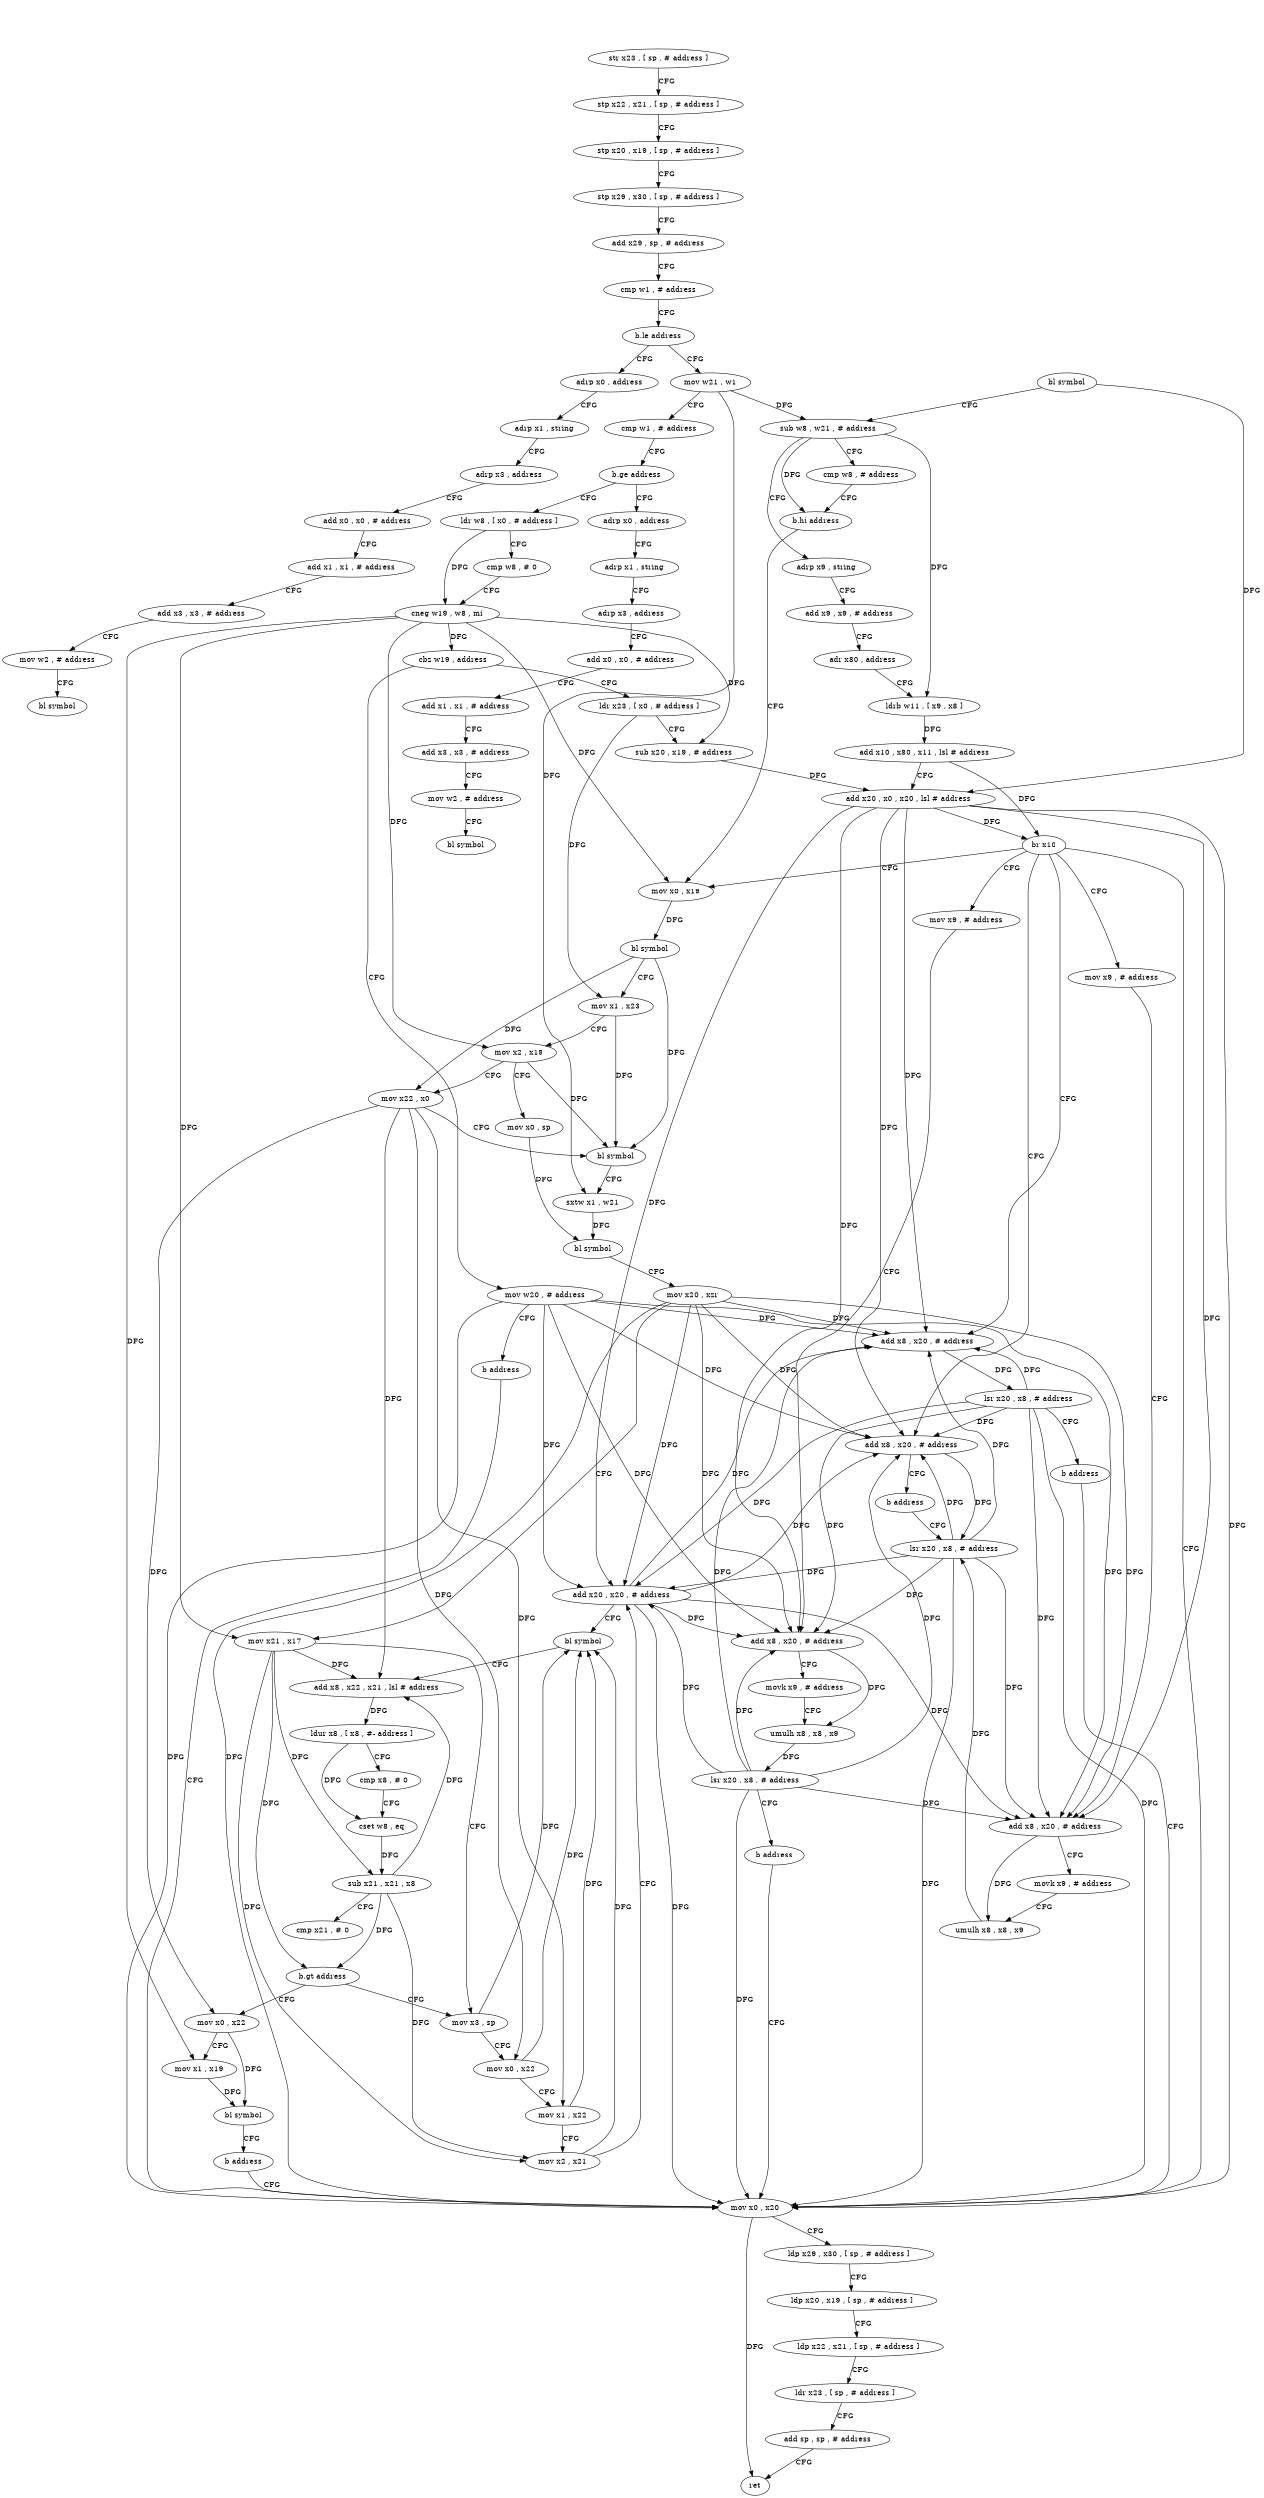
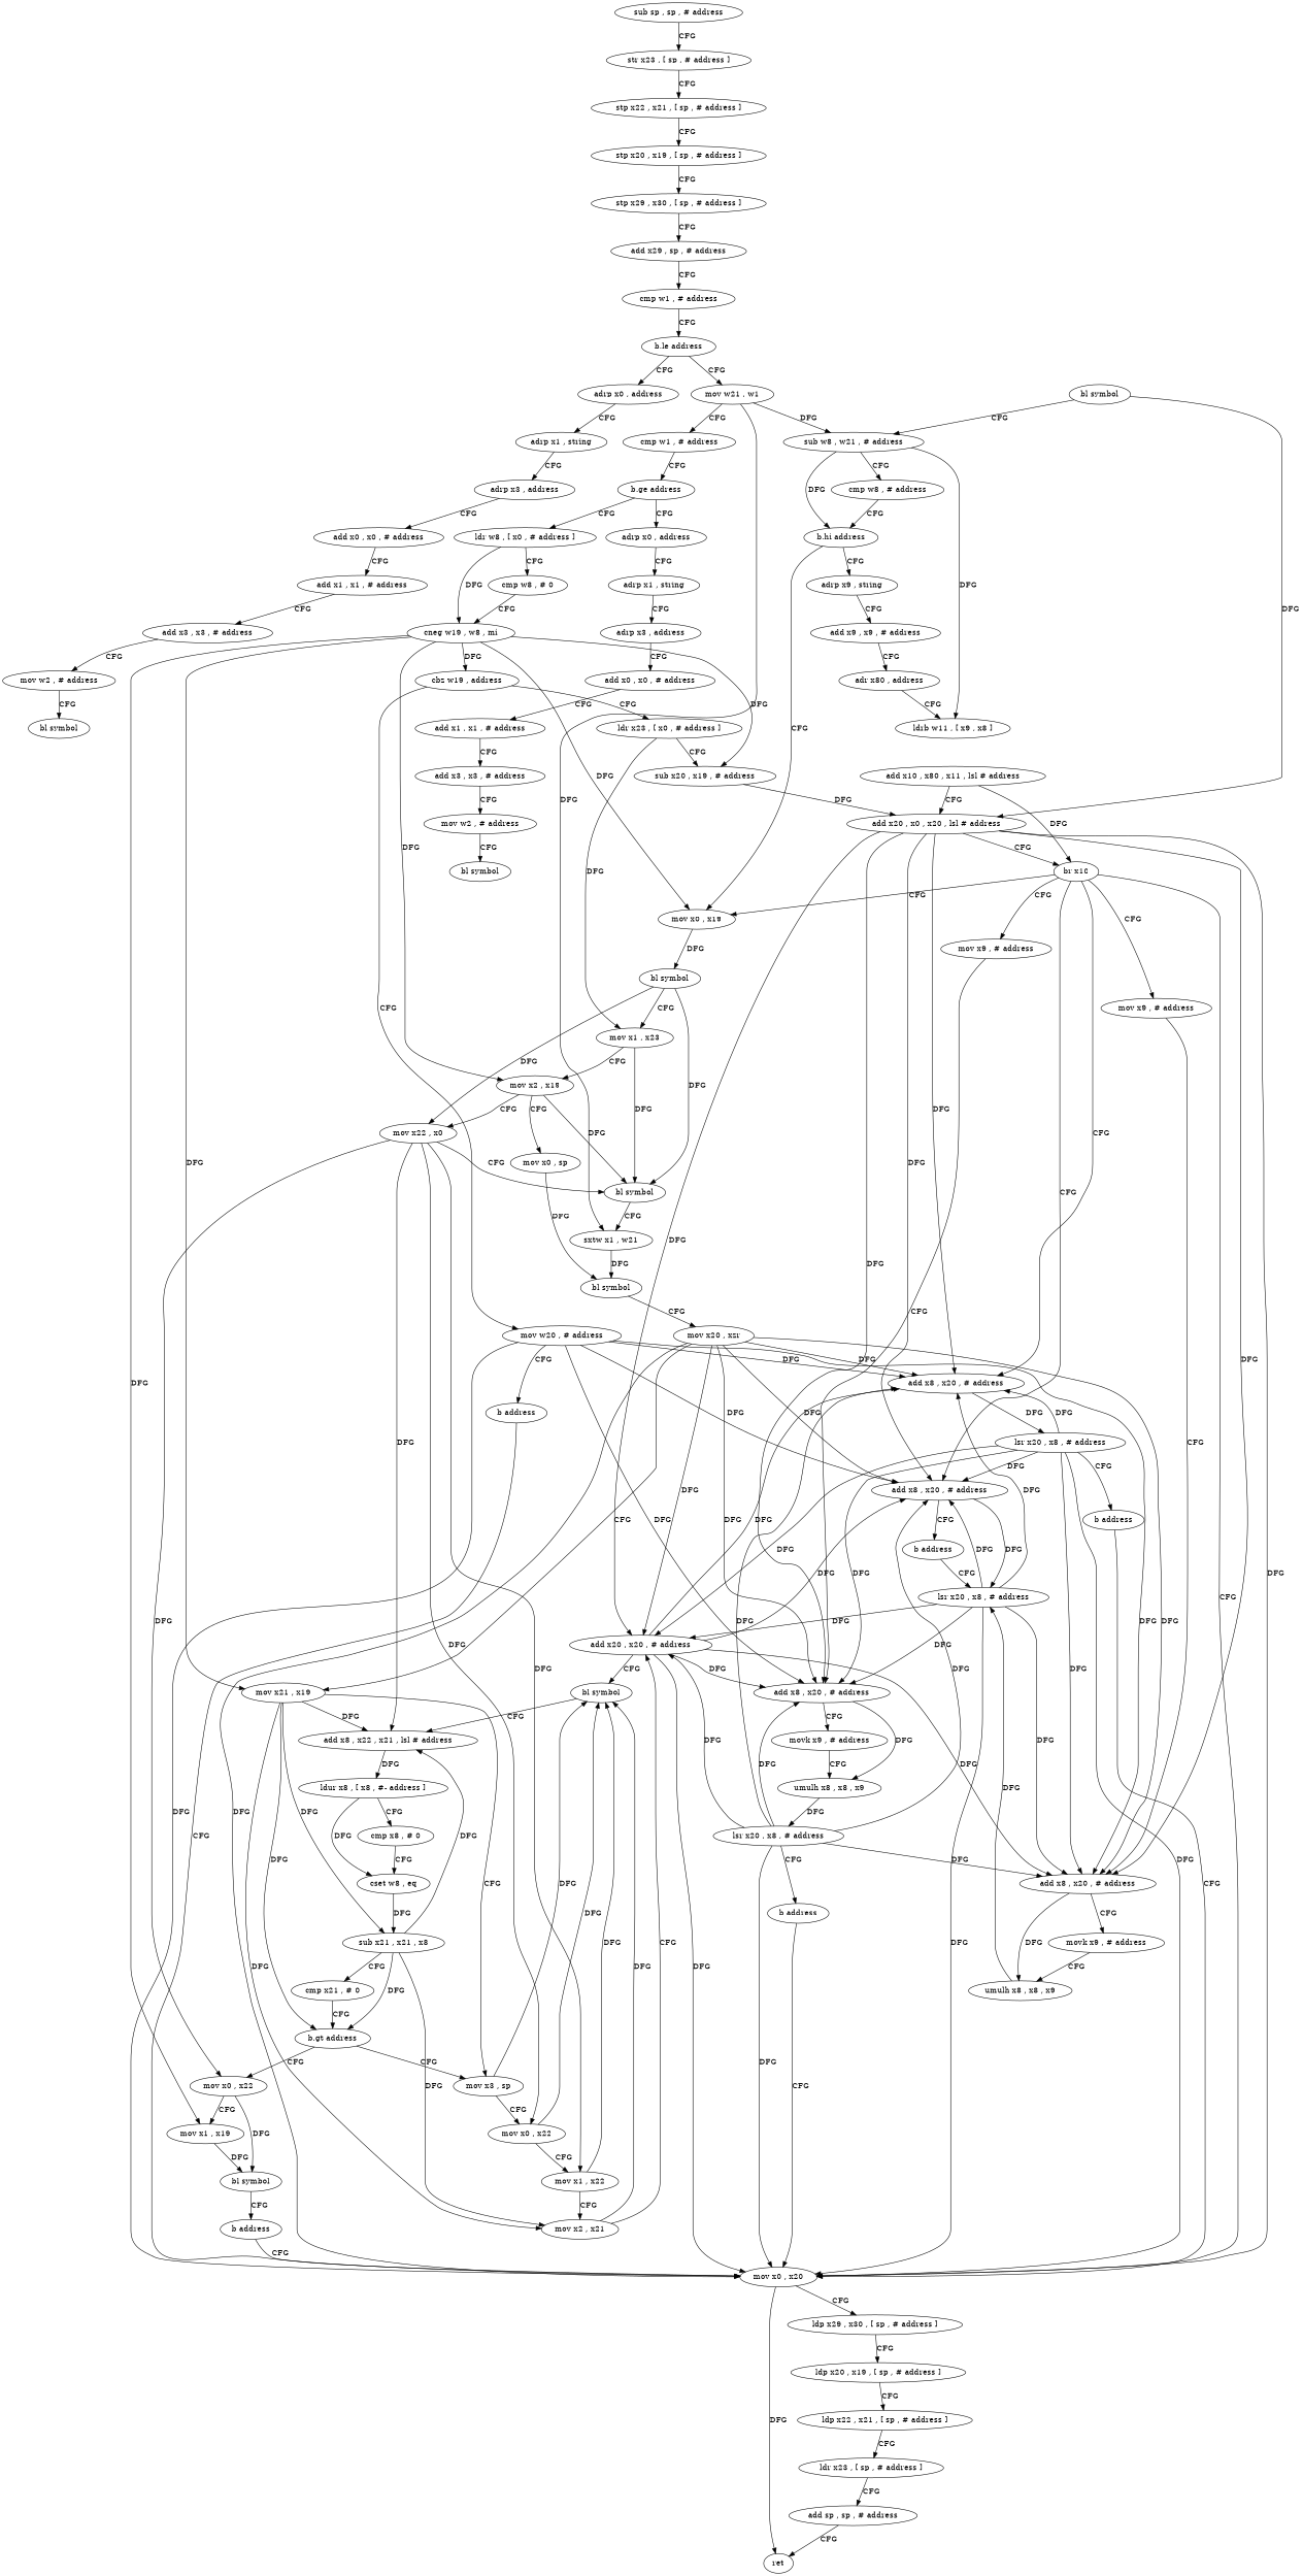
  digraph {
+   n1 [label="sub sp , sp , # address"]
    n2 [label="str x23 , [ sp , # address ]"]
    n3 [label="stp x22 , x21 , [ sp , # address ]"]
    n4 [label="stp x20 , x19 , [ sp , # address ]"]
    n5 [label="stp x29 , x30 , [ sp , # address ]"]
    n6 [label="add x29 , sp , # address"]
    n7 [label="cmp w1 , # address"]
    n8 [label="b.le address"]
    n9 [label="adrp x0 , address"]
    n10 [label="mov w21 , w1"]
    n11 [label="adrp x1 , string"]
    n12 [label="cmp w1 , # address"]
    n13 [label="sub w8 , w21 , # address"]
    n14 [label="sxtw x1 , w21"]
    n15 [label="adrp x3 , address"]
    n16 [label="b.ge address"]
    n17 [label="cmp w8 , # address"]
    n18 [label="b.hi address"]
    n19 [label="ldrb w11 , [ x9 , x8 ]"]
    n20 [label="bl symbol"]
    n21 [label="add x0 , x0 , # address"]
    n22 [label="add x1 , x1 , # address"]
    n23 [label="add x3 , x3 , # address"]
    n24 [label="mov w2 , # address"]
    n25 [label="bl symbol"]
    n26 [label="adrp x0 , address"]
    n27 [label="ldr w8 , [ x0 , # address ]"]
    n28 [label="adrp x1 , string"]
    n29 [label="cmp w8 , # 0"]
    n30 [label="cneg w19 , w8 , mi"]
    n31 [label="adrp x3 , address"]
    n32 [label="cbz w19 , address"]
    n33 [label="sub x20 , x19 , # address"]
    n34 [label="mov x0 , x19"]
    n35 [label="mov x2 , x19"]
-   n36 [label="mov x21 , x17"]
+   n36 [label="mov x21 , x19"]
    n37 [label="mov x1 , x19"]
    n38 [label="add x0 , x0 , # address"]
    n39 [label="add x1 , x1 , # address"]
    n40 [label="add x3 , x3 , # address"]
    n41 [label="mov w2 , # address"]
    n42 [label="bl symbol"]
    n43 [label="mov w20 , # address"]
    n44 [label="ldr x23 , [ x0 , # address ]"]
    n45 [label="add x20 , x0 , x20 , lsl # address"]
    n46 [label="bl symbol"]
    n47 [label="mov x22 , x0"]
    n48 [label="bl symbol"]
    n49 [label="mov x0 , sp"]
    n50 [label="add x8 , x22 , x21 , lsl # address"]
    n51 [label="mov x3 , sp"]
    n52 [label="mov x2 , x21"]
    n53 [label="sub x21 , x21 , x8"]
    n54 [label="b.gt address"]
    n55 [label="bl symbol"]
    n56 [label="b address"]
    n57 [label="mov x0 , x20"]
    n58 [label="add x8 , x20 , # address"]
    n59 [label="add x8 , x20 , # address"]
    n60 [label="add x20 , x20 , # address"]
    n61 [label="add x8 , x20 , # address"]
    n62 [label="add x8 , x20 , # address"]
    n63 [label="mov x1 , x23"]
    n64 [label="ldp x29 , x30 , [ sp , # address ]"]
    n65 [label=ret]
    n66 [label="lsr x20 , x8 , # address"]
    n67 [label="b address"]
    n68 [label="lsr x20 , x8 , # address"]
    n69 [label="bl symbol"]
    n70 [label="movk x9 , # address"]
    n71 [label="umulh x8 , x8 , x9"]
    n72 [label="movk x9 , # address"]
    n73 [label="umulh x8 , x8 , x9"]
    n74 [label="ldp x20 , x19 , [ sp , # address ]"]
    n75 [label="br x10"]
    n76 [label="bl symbol"]
    n77 [label="adrp x9 , string"]
    n78 [label="add x10 , x80 , x11 , lsl # address"]
    n79 [label="add x9 , x9 , # address"]
    n80 [label="adr x80 , address"]
    n81 [label="ldp x22 , x21 , [ sp , # address ]"]
    n82 [label="ldr x23 , [ sp , # address ]"]
    n83 [label="add sp , sp , # address"]
    n84 [label="mov x0 , x22"]
    n85 [label="mov x1 , x22"]
    n86 [label="mov x0 , x22"]
    n87 [label="ldur x8 , [ x8 , #- address ]"]
    n88 [label="mov x20 , xzr"]
    n89 [label="cmp x21 , # 0"]
    n90 [label="mov x9 , # address"]
    n91 [label="mov x9 , # address"]
    n92 [label="b address"]
    n93 [label="cmp x8 , # 0"]
    n94 [label="cset w8 , eq"]
    n95 [label="b address"]
    n96 [label="lsr x20 , x8 , # address"]
    n97 [label="b address"]
+   n1 -> n2 [label=CFG]
    n2 -> n3 [label=CFG]
    n3 -> n4 [label=CFG]
    n4 -> n5 [label=CFG]
    n5 -> n6 [label=CFG]
    n6 -> n7 [label=CFG]
    n7 -> n8 [label=CFG]
    n8 -> n9 [label=CFG]
    n8 -> n10 [label=CFG]
    n9 -> n11 [label=CFG]
    n10 -> n12 [label=CFG]
    n10 -> n13 [label=DFG]
    n10 -> n14 [label=DFG]
    n11 -> n15 [label=CFG]
    n12 -> n16 [label=CFG]
    n13 -> n17 [label=CFG]
    n13 -> n18 [label=DFG]
    n13 -> n19 [label=DFG]
    n14 -> n20 [label=DFG]
    n15 -> n21 [label=CFG]
    n16 -> n26 [label=CFG]
    n16 -> n27 [label=CFG]
    n17 -> n18 [label=CFG]
    n18 -> n34 [label=CFG]
-   n13 -> n77 [label=CFG]
-   n19 -> n78 [label=DFG]
+   n18 -> n77 [label=CFG]
    n20 -> n88 [label=CFG]
    n21 -> n22 [label=CFG]
    n22 -> n23 [label=CFG]
    n23 -> n24 [label=CFG]
    n24 -> n25 [label=CFG]
    n26 -> n28 [label=CFG]
    n27 -> n29 [label=CFG]
    n27 -> n30 [label=DFG]
    n28 -> n31 [label=CFG]
    n29 -> n30 [label=CFG]
    n30 -> n32 [label=DFG]
    n30 -> n33 [label=DFG]
    n30 -> n34 [label=DFG]
    n30 -> n35 [label=DFG]
    n30 -> n36 [label=DFG]
    n30 -> n37 [label=DFG]
    n31 -> n38 [label=CFG]
    n32 -> n43 [label=CFG]
    n32 -> n44 [label=CFG]
    n33 -> n45 [label=DFG]
    n34 -> n46 [label=DFG]
    n35 -> n47 [label=CFG]
    n35 -> n48 [label=DFG]
    n35 -> n49 [label=CFG]
    n36 -> n50 [label=DFG]
    n36 -> n51 [label=CFG]
    n36 -> n52 [label=DFG]
    n36 -> n53 [label=DFG]
    n36 -> n54 [label=DFG]
    n37 -> n55 [label=DFG]
    n38 -> n39 [label=CFG]
    n39 -> n40 [label=CFG]
    n40 -> n41 [label=CFG]
    n41 -> n42 [label=CFG]
    n43 -> n56 [label=CFG]
    n43 -> n57 [label=DFG]
    n43 -> n58 [label=DFG]
    n43 -> n59 [label=DFG]
-   n43 -> n60 [label=DFG]
    n43 -> n61 [label=DFG]
    n43 -> n62 [label=DFG]
    n44 -> n33 [label=CFG]
    n44 -> n63 [label=DFG]
    n45 -> n57 [label=DFG]
    n45 -> n58 [label=DFG]
    n45 -> n59 [label=DFG]
    n45 -> n60 [label=DFG]
    n45 -> n61 [label=DFG]
    n45 -> n62 [label=DFG]
-   n45 -> n75 [label=DFG]
+   n45 -> n75 [label=CFG]
    n46 -> n47 [label=DFG]
    n46 -> n48 [label=DFG]
    n46 -> n63 [label=CFG]
    n47 -> n48 [label=CFG]
    n47 -> n50 [label=DFG]
    n47 -> n84 [label=DFG]
    n47 -> n85 [label=DFG]
    n47 -> n86 [label=DFG]
    n48 -> n14 [label=CFG]
    n49 -> n20 [label=DFG]
    n50 -> n87 [label=DFG]
    n51 -> n69 [label=DFG]
    n51 -> n84 [label=CFG]
    n52 -> n60 [label=CFG]
    n52 -> n69 [label=DFG]
    n53 -> n50 [label=DFG]
    n53 -> n52 [label=DFG]
    n53 -> n54 [label=DFG]
    n53 -> n89 [label=CFG]
    n54 -> n51 [label=CFG]
    n54 -> n86 [label=CFG]
    n55 -> n95 [label=CFG]
    n56 -> n57 [label=CFG]
    n57 -> n64 [label=CFG]
    n57 -> n65 [label=DFG]
    n58 -> n66 [label=DFG]
    n59 -> n67 [label=CFG]
    n59 -> n68 [label=DFG]
    n60 -> n57 [label=DFG]
    n60 -> n58 [label=DFG]
    n60 -> n59 [label=DFG]
    n60 -> n61 [label=DFG]
    n60 -> n62 [label=DFG]
    n60 -> n69 [label=CFG]
    n61 -> n70 [label=CFG]
    n61 -> n71 [label=DFG]
    n62 -> n72 [label=CFG]
    n62 -> n73 [label=DFG]
    n63 -> n35 [label=CFG]
    n63 -> n48 [label=DFG]
    n64 -> n74 [label=CFG]
    n66 -> n57 [label=DFG]
    n66 -> n58 [label=DFG]
    n66 -> n59 [label=DFG]
    n66 -> n60 [label=DFG]
    n66 -> n61 [label=DFG]
    n66 -> n62 [label=DFG]
    n66 -> n92 [label=CFG]
    n67 -> n68 [label=CFG]
    n68 -> n57 [label=DFG]
    n68 -> n58 [label=DFG]
    n68 -> n59 [label=DFG]
    n68 -> n60 [label=DFG]
    n68 -> n61 [label=DFG]
    n68 -> n62 [label=DFG]
    n69 -> n50 [label=CFG]
    n70 -> n71 [label=CFG]
    n71 -> n96 [label=DFG]
    n72 -> n73 [label=CFG]
    n73 -> n68 [label=DFG]
    n74 -> n81 [label=CFG]
    n75 -> n34 [label=CFG]
    n75 -> n57 [label=CFG]
    n75 -> n58 [label=CFG]
    n75 -> n59 [label=CFG]
    n75 -> n90 [label=CFG]
    n75 -> n91 [label=CFG]
    n76 -> n13 [label=CFG]
    n76 -> n45 [label=DFG]
    n77 -> n79 [label=CFG]
    n78 -> n45 [label=CFG]
    n78 -> n75 [label=DFG]
    n79 -> n80 [label=CFG]
    n80 -> n19 [label=CFG]
    n81 -> n82 [label=CFG]
    n82 -> n83 [label=CFG]
    n83 -> n65 [label=CFG]
    n84 -> n69 [label=DFG]
    n84 -> n85 [label=CFG]
    n85 -> n52 [label=CFG]
    n85 -> n69 [label=DFG]
    n86 -> n37 [label=CFG]
    n86 -> n55 [label=DFG]
    n87 -> n93 [label=CFG]
    n87 -> n94 [label=DFG]
    n88 -> n36 [label=CFG]
    n88 -> n57 [label=DFG]
    n88 -> n58 [label=DFG]
    n88 -> n59 [label=DFG]
    n88 -> n60 [label=DFG]
    n88 -> n61 [label=DFG]
    n88 -> n62 [label=DFG]
+   n89 -> n54 [label=CFG]
    n90 -> n61 [label=CFG]
    n91 -> n62 [label=CFG]
    n92 -> n57 [label=CFG]
    n93 -> n94 [label=CFG]
    n94 -> n53 [label=DFG]
    n95 -> n57 [label=CFG]
    n96 -> n57 [label=DFG]
    n96 -> n58 [label=DFG]
    n96 -> n59 [label=DFG]
    n96 -> n60 [label=DFG]
    n96 -> n61 [label=DFG]
    n96 -> n62 [label=DFG]
    n96 -> n97 [label=CFG]
    n97 -> n57 [label=CFG]
  }
